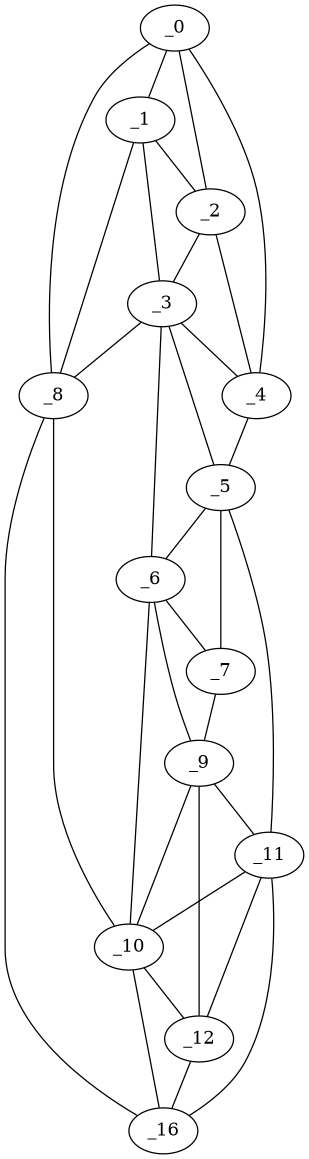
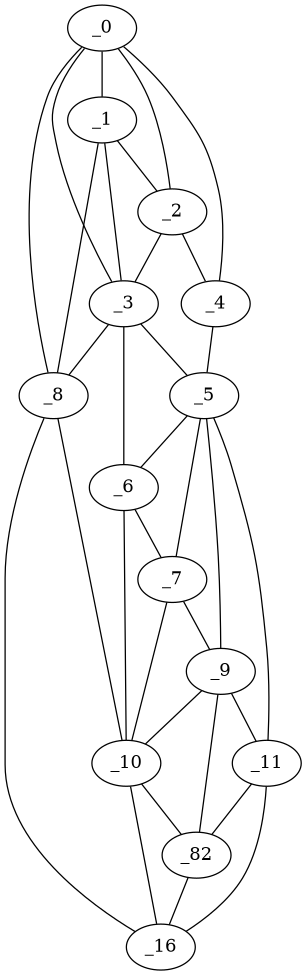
  graph {
    node [x=77]
    edge [valence=2]
    _0 [x=37 y=36]
    _1 [x=43 y=37]
    _2 [x=48 y=33]
    _4 [x=52 y=30]
    _8 [x=65 y=76]
    _3 [x=51 y=39]
    _5 [x=57 y=29]
    _10 [y=69]
    n9 [label=_16 x=124 y=64]
    _6 [x=58 y=42]
    _7 [x=63 y=41]
    _9 [y=40]
    _11 [x=84 y=32]
-   _12 [x=94 y=54]
+   _12 [x=94 y=54 label=_82]
    _0 -- _1
    _0 -- _2 [valence=1]
    _0 -- _4 [valence=1]
    _0 -- _8 [valence=1]
    _1 -- _2
    _1 -- _8 [valence=1]
    _1 -- _3 [valence=1]
    _2 -- _4 [valence=1]
    _2 -- _3
    _4 -- _5 [valence=1]
    _8 -- _10
    _8 -- n9 [valence=1]
-   _3 -- _4
+   _3 -- _0
    _3 -- _8 [valence=1]
    _3 -- _5
    _3 -- _6
    _5 -- _6
    _5 -- _7
-   _6 -- _9
+   _5 -- _9
    _5 -- _11 [valence=1]
    _10 -- n9
    _10 -- _12 [valence=1]
    _6 -- _10
    _6 -- _7
-   _11 -- _10 [valence=1]
+   _7 -- _10 [valence=1]
    _7 -- _9 [valence=1]
    _9 -- _10
    _9 -- _11
    _9 -- _12
    _11 -- n9 [valence=1]
    _11 -- _12 [valence=1]
    _12 -- n9
  }
